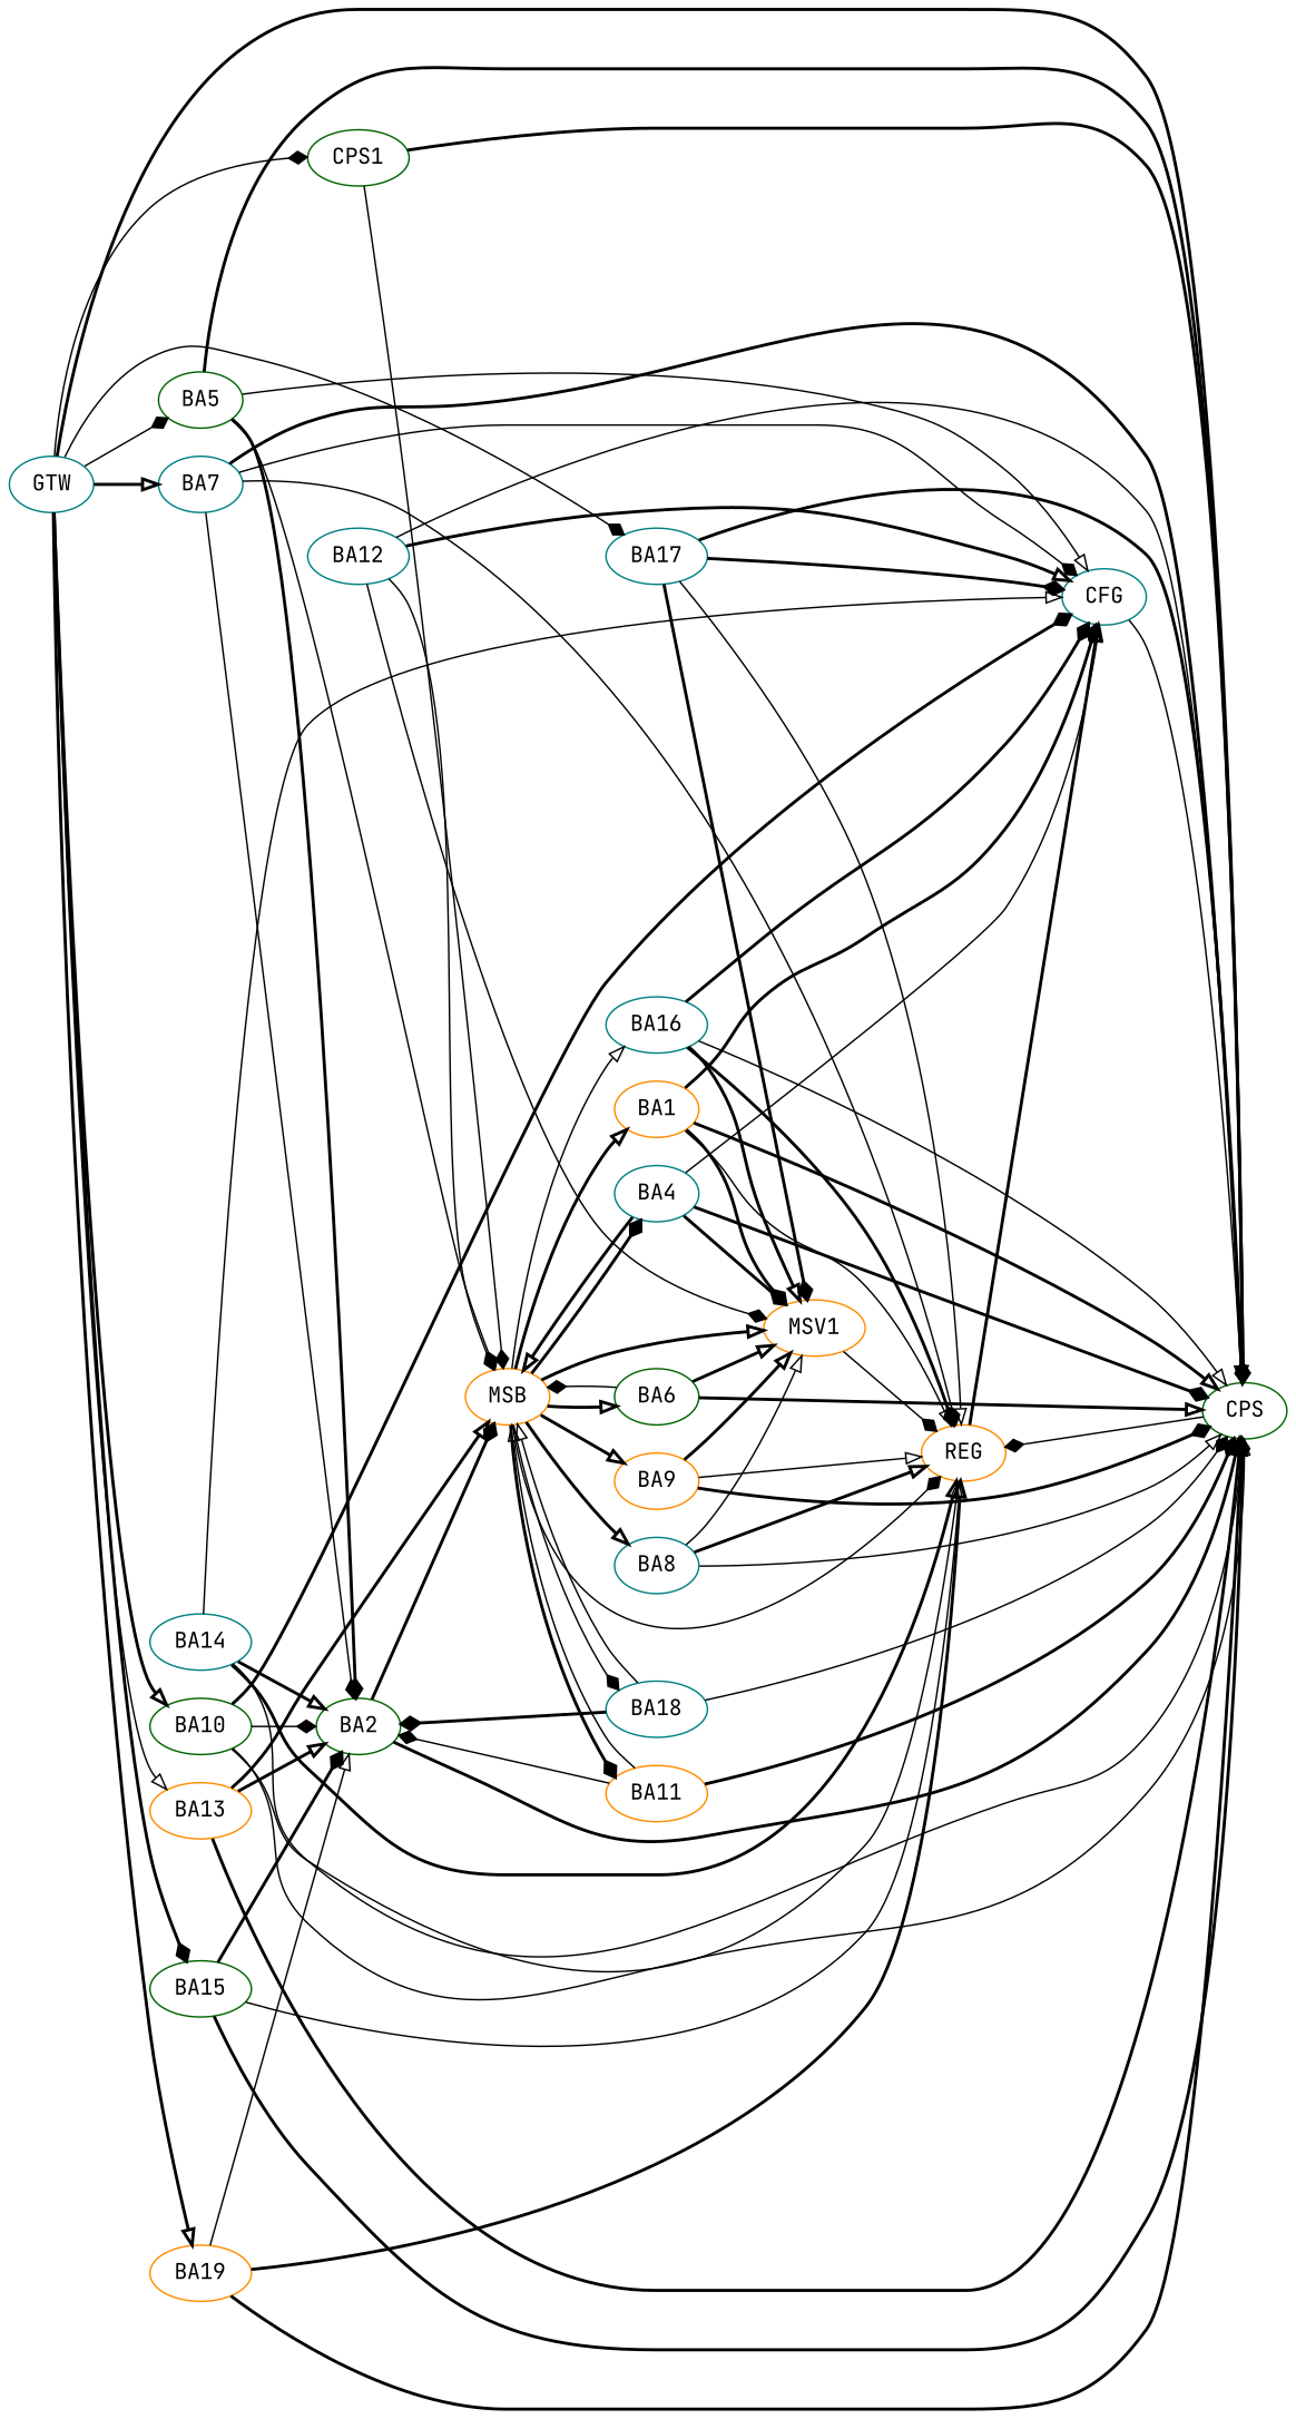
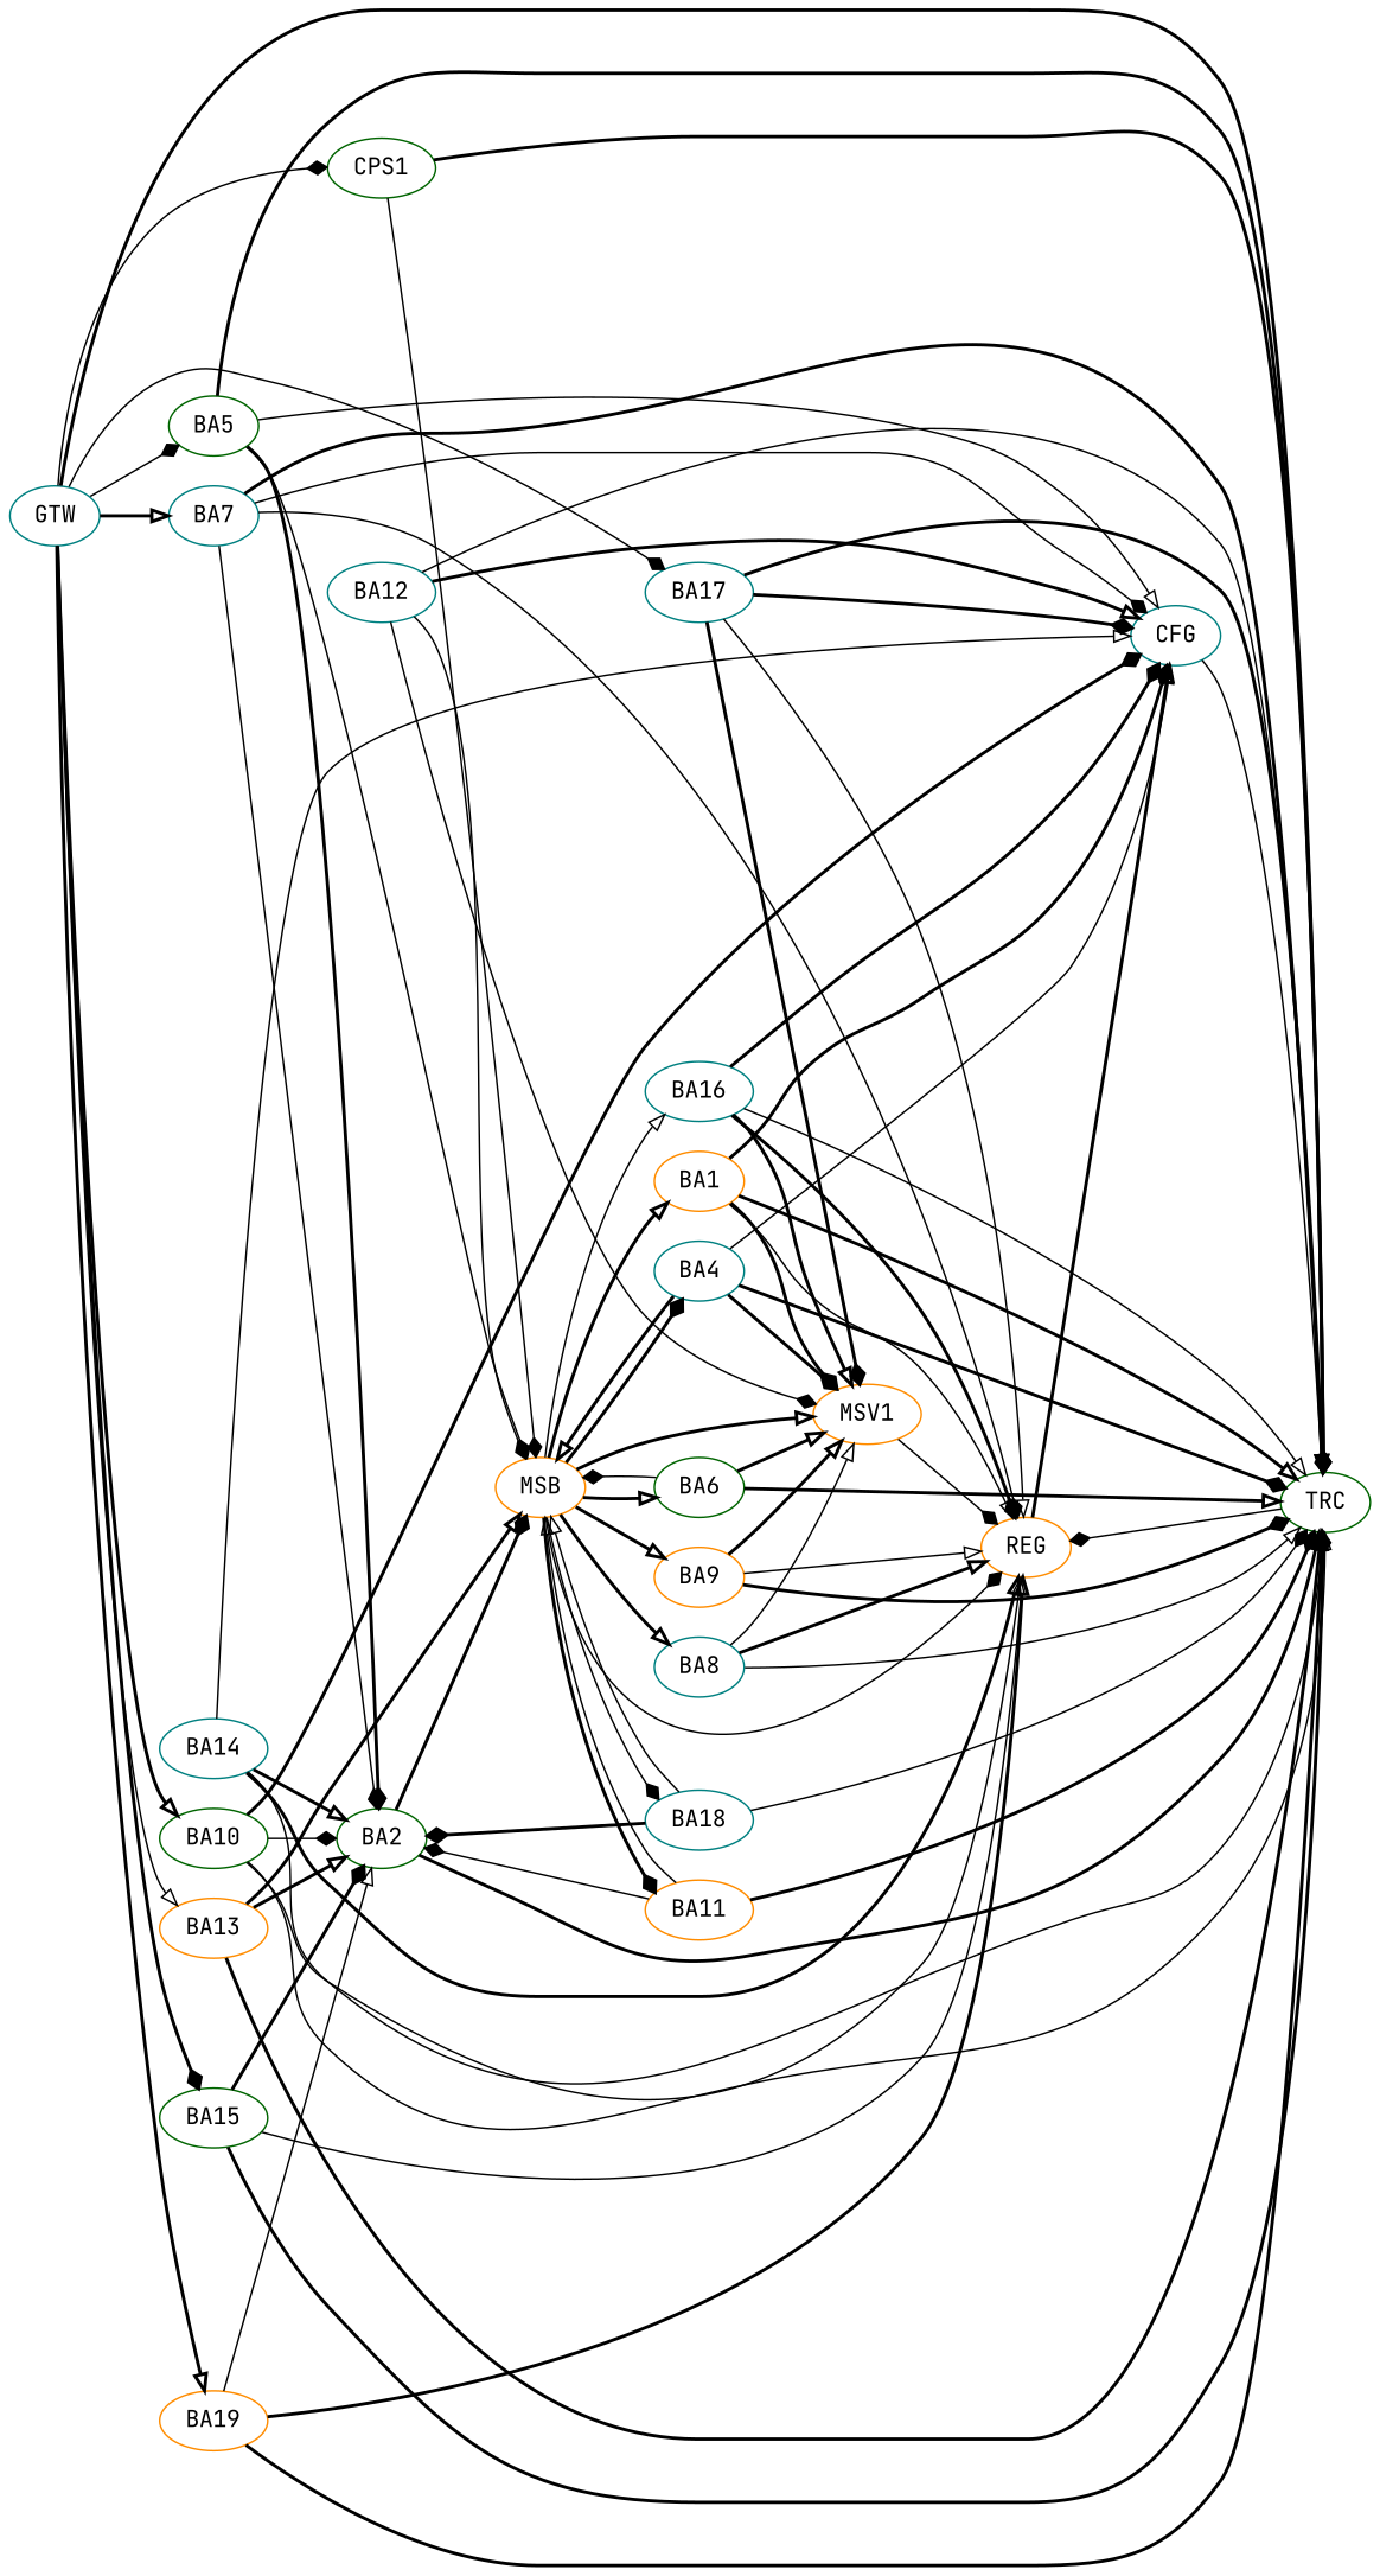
  strict digraph {
    fontname="JetBrains Mono"
    rankdir=LR
    node [color=teal fontname="JetBrains Mono"]
    edge [arrowhead=onormal fontname="JetBrains Mono" style=bold]
    n1 [color=darkorange label=BA1]
    n2 [color=darkorange label=REG]
    n3 [label=CFG]
-   n4 [color=darkgreen label=CPS]
+   n4 [color=darkgreen label=TRC]
    n5 [color=darkorange label=MSV1]
    n6 [color=darkgreen label=BA2]
    n7 [color=darkorange label=MSB]
    n8 [label=BA4]
    n9 [color=darkgreen label=BA6]
    n10 [label=BA8]
    n11 [color=darkorange label=BA9]
    n12 [color=darkorange label=BA11]
    n13 [label=BA16]
    n14 [label=BA18]
    n15 [color=darkgreen label=BA5]
    n16 [label=BA7]
    n17 [color=darkgreen label=BA10]
    n18 [label=BA12]
    n19 [color=darkorange label=BA13]
    n20 [label=BA14]
    n21 [color=darkgreen label=BA15]
    n22 [label=BA17]
    n23 [color=darkorange label=BA19]
    n24 [color=darkgreen label=CPS1]
    n25 [label=GTW]
    n1 -> n2 [style=solid]
    n1 -> n3 [arrowhead=diamond]
    n1 -> n4
    n1 -> n5 [arrowhead=diamond]
    n2 -> n3
    n3 -> n4 [arrowhead=diamond style=solid]
    n4 -> n2 [arrowhead=diamond style=solid]
    n5 -> n2 [arrowhead=diamond style=solid]
    n6 -> n4
    n6 -> n7 [arrowhead=diamond]
    n7 -> n1
    n7 -> n2 [arrowhead=diamond style=solid]
    n7 -> n5
    n7 -> n8 [arrowhead=diamond]
    n7 -> n9
    n7 -> n10
    n7 -> n11
    n7 -> n12 [arrowhead=diamond]
    n7 -> n13 [style=solid]
    n7 -> n14 [arrowhead=diamond style=solid]
    n8 -> n3 [style=solid]
    n8 -> n4 [arrowhead=diamond]
    n8 -> n5 [arrowhead=diamond]
    n8 -> n7
    n9 -> n4
    n9 -> n5
    n9 -> n7 [arrowhead=diamond style=solid]
    n10 -> n2
    n10 -> n4 [style=solid]
    n10 -> n5 [style=solid]
    n11 -> n2 [style=solid]
    n11 -> n4 [arrowhead=diamond]
    n11 -> n5
    n12 -> n4 [arrowhead=diamond]
    n12 -> n6 [arrowhead=diamond style=solid]
    n12 -> n7 [style=solid]
    n13 -> n2 [arrowhead=diamond]
    n13 -> n3 [arrowhead=diamond]
    n13 -> n4 [style=solid]
    n13 -> n5
    n14 -> n4 [arrowhead=diamond style=solid]
    n14 -> n6 [arrowhead=diamond]
    n14 -> n7 [style=solid]
    n15 -> n3 [style=solid]
    n15 -> n4 [arrowhead=diamond]
    n15 -> n6 [arrowhead=diamond]
    n15 -> n7 [arrowhead=diamond style=solid]
    n16 -> n2 [arrowhead=diamond style=solid]
    n16 -> n3 [arrowhead=diamond style=solid]
    n16 -> n4
    n16 -> n6 [arrowhead=diamond style=solid]
    n17 -> n2 [style=solid]
    n17 -> n3 [arrowhead=diamond]
    n17 -> n4 [style=solid]
    n17 -> n6 [arrowhead=diamond style=solid]
    n18 -> n3
    n18 -> n4 [style=solid]
    n18 -> n5 [arrowhead=diamond style=solid]
    n18 -> n7 [arrowhead=diamond style=solid]
    n19 -> n4
    n19 -> n6
    n19 -> n7
    n20 -> n2
    n20 -> n3 [style=solid]
    n20 -> n4 [arrowhead=diamond style=solid]
    n20 -> n6
    n21 -> n2 [style=solid]
    n21 -> n4 [arrowhead=diamond]
    n21 -> n6 [arrowhead=diamond]
    n22 -> n2 [style=solid]
    n22 -> n3 [arrowhead=diamond]
    n22 -> n4
    n22 -> n5 [arrowhead=diamond]
    n23 -> n2
    n23 -> n4
    n23 -> n6 [style=solid]
    n24 -> n4 [arrowhead=diamond]
    n24 -> n7 [arrowhead=diamond style=solid]
    n25 -> n4 [arrowhead=diamond]
    n25 -> n15 [arrowhead=diamond style=solid]
    n25 -> n16
    n25 -> n17
    n25 -> n19 [style=solid]
    n25 -> n21 [arrowhead=diamond]
    n25 -> n22 [arrowhead=diamond style=solid]
    n25 -> n23
    n25 -> n24 [arrowhead=diamond style=solid]
  }
